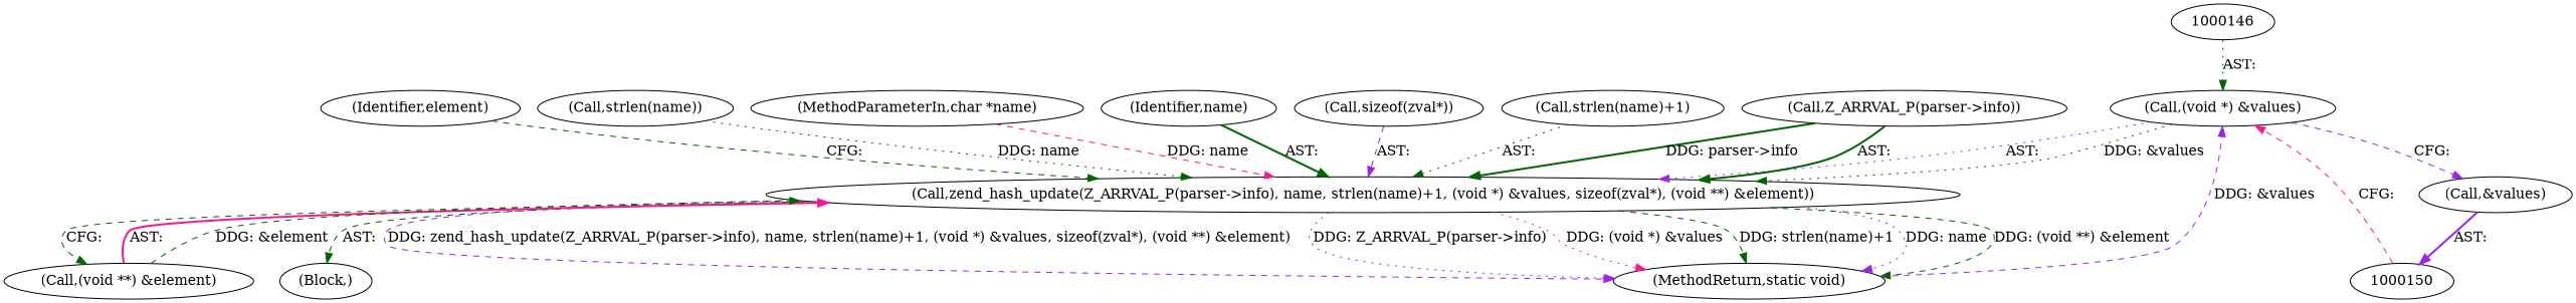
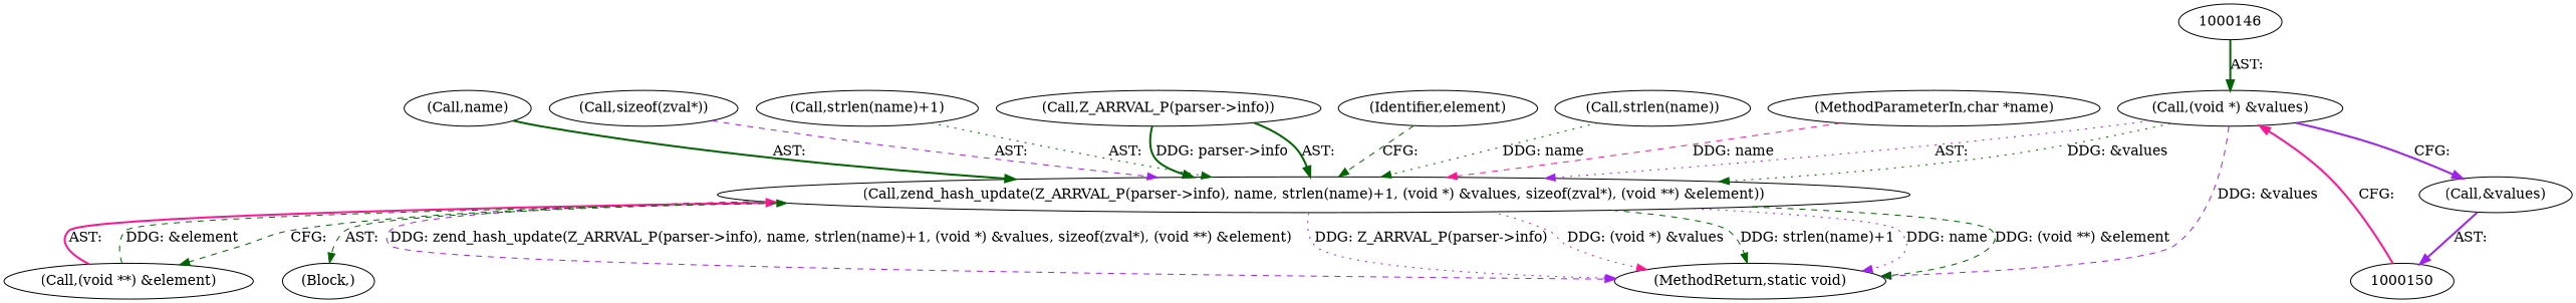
  digraph {
    edge [color=darkgreen style=dashed]
    n1 [label="(Call,(void *) &values)"]
    n2 [label="(Call,zend_hash_update(Z_ARRVAL_P(parser->info), name, strlen(name)+1, (void *) &values, sizeof(zval*), (void **) &element))"]
    n3 [label="(MethodReturn,static void)"]
    n4 [label="(Call,&values)"]
    n5 [label="(Call,(void **) &element)"]
    n6 [label="(Block,)"]
    1000150
    n8 [label="(Identifier,element)"]
    n9 [label="(Call,strlen(name))"]
    n10 [label="(MethodParameterIn,char *name)"]
-   n11 [label="(Identifier,name)"]
+   n11 [label="(Call,name)"]
    n12 [label="(Call,sizeof(zval*))"]
    n13 [label="(Call,strlen(name)+1)"]
    n14 [label="(Call,Z_ARRVAL_P(parser->info))"]
    1000146
    n1 -> n2 [color=purple label="AST: " style=dotted]
    n1 -> n2 [label="DDG: &values" style=dotted]
-   n3 -> n1 [color=purple label="DDG: &values"]
-   n1 -> n4 [color=purple label="CFG: "]
+   n1 -> n3 [color=purple label="DDG: &values"]
+   n1 -> n4 [color=purple label="CFG: " style=bold]
    n2 -> n3 [label="DDG: strlen(name)+1"]
    n2 -> n3 [color=purple label="DDG: name" style=dotted]
    n2 -> n3 [label="DDG: (void **) &element"]
    n2 -> n3 [color=purple label="DDG: zend_hash_update(Z_ARRVAL_P(parser->info), name, strlen(name)+1, (void *) &values, sizeof(zval*), (void **) &element)"]
    n2 -> n3 [color=purple label="DDG: Z_ARRVAL_P(parser->info)" style=dotted]
    n2 -> n3 [color=deeppink label="DDG: (void *) &values" style=dotted]
    n2 -> n5 [label="CFG: "]
    n2 -> n6 [label="AST: "]
    n4 -> 1000150 [color=purple label="AST: " style=bold]
    n5 -> n2 [color=deeppink label="AST: " style=bold]
    n5 -> n2 [label="DDG: &element"]
-   1000150 -> n1 [color=deeppink label="CFG: "]
+   1000150 -> n1 [color=deeppink label="CFG: " style=bold]
    n8 -> n2 [label="CFG: "]
    n9 -> n2 [label="DDG: name" style=dotted]
    n10 -> n2 [color=deeppink label="DDG: name"]
    n11 -> n2 [label="AST: " style=bold]
    n12 -> n2 [color=purple label="AST: "]
    n13 -> n2 [label="AST: " style=dotted]
    n14 -> n2 [label="AST: " style=bold]
    n14 -> n2 [label="DDG: parser->info" style=bold]
-   1000146 -> n1 [label="AST: " style=dotted]
+   1000146 -> n1 [label="AST: " style=bold]
  }
